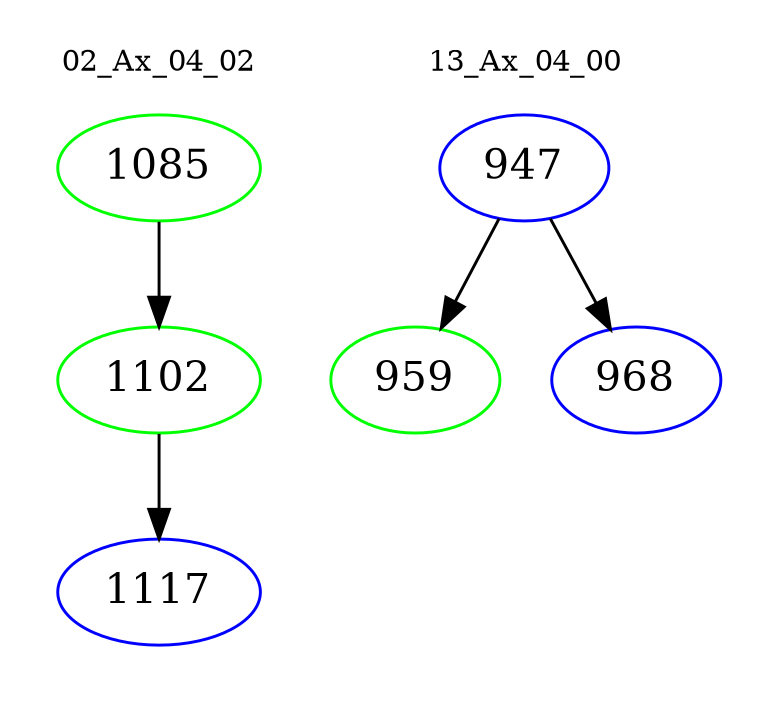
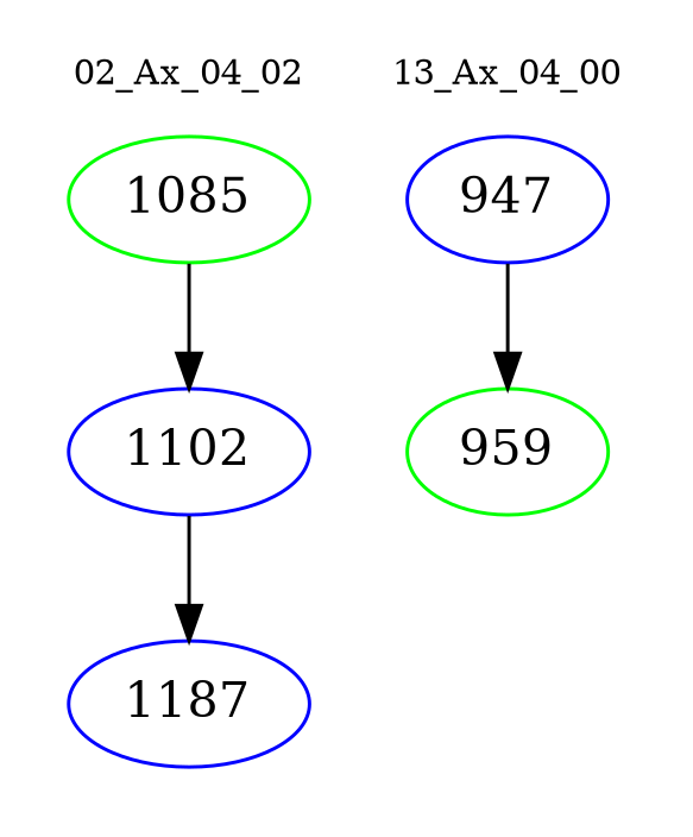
  digraph {
    node [color=blue]
    edge [color=black]
-   n1 [color=green label=1102]
+   n1 [label=1102]
    n2 [color=green label=1085]
-   n3 [label=1117]
+   n3 [label=1187]
    n4 [label=947]
    n5 [color=green label=959]
-   n6 [label=968]
    subgraph cluster_1 {
      color=white
      fontsize=10
      label="02_Ax_04_02"
      n1
      n2
      n3
    }
    subgraph cluster_2 {
      color=white
      fontsize=10
      label="13_Ax_04_00"
      n4
      n5
-     n6
    }
    n1 -> n3
    n2 -> n1
    n4 -> n5
-   n4 -> n6
  }
